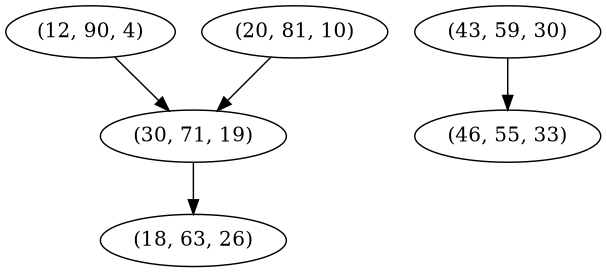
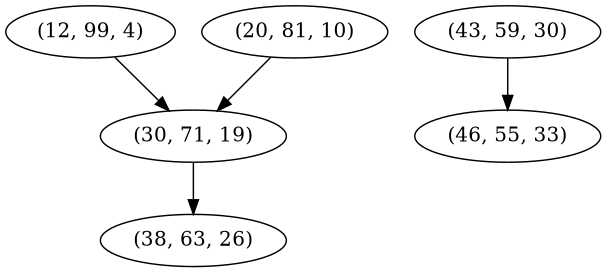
  digraph {
-   "(12, 90, 4)"
+   "(12, 90, 4)" [label="(12, 99, 4)"]
    "(30, 71, 19)"
    "(20, 81, 10)"
-   "(38, 63, 26)" [label="(18, 63, 26)"]
+   "(38, 63, 26)"
    "(43, 59, 30)"
    "(46, 55, 33)"
    "(12, 90, 4)" -> "(30, 71, 19)"
    "(30, 71, 19)" -> "(38, 63, 26)"
    "(20, 81, 10)" -> "(30, 71, 19)"
    "(43, 59, 30)" -> "(46, 55, 33)"
  }
